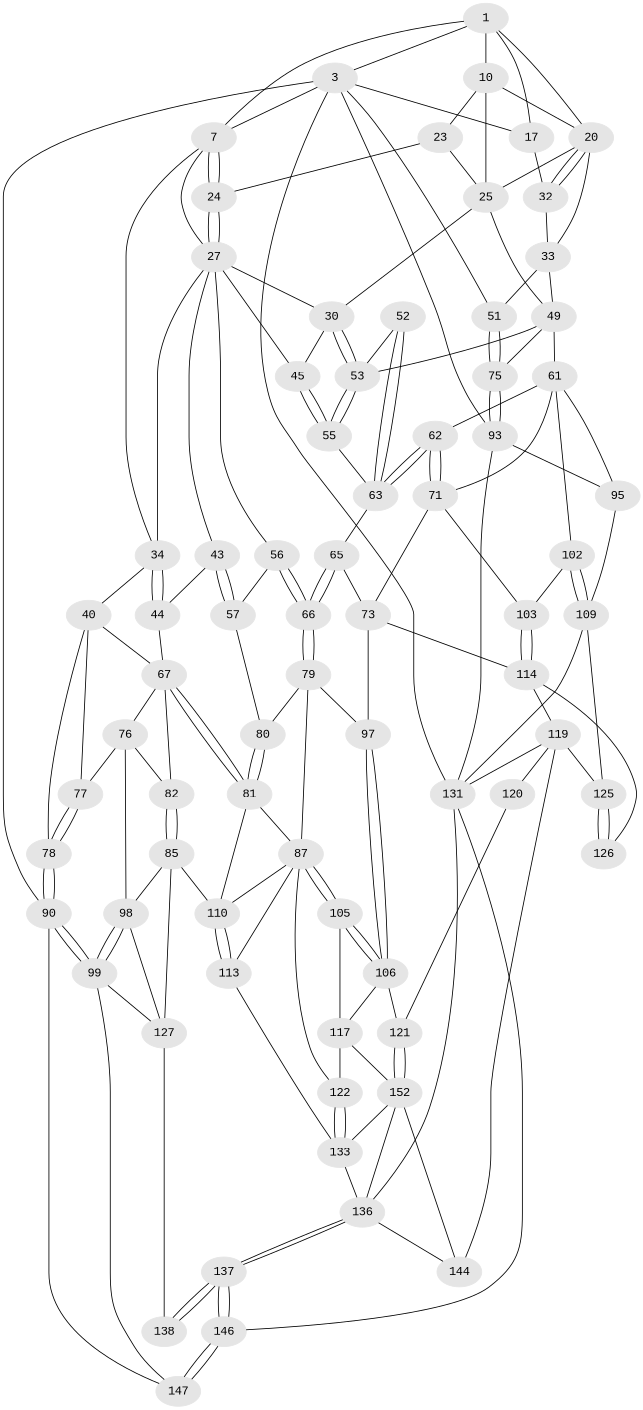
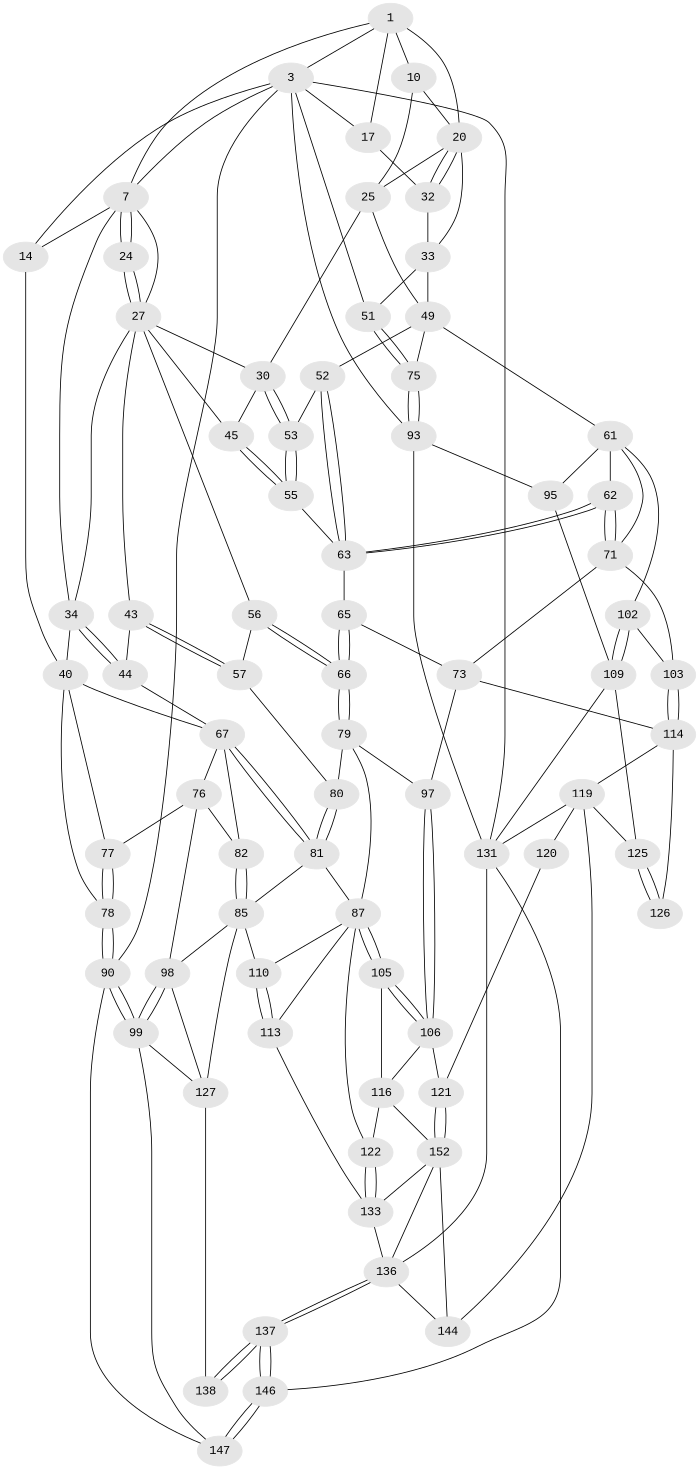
  graph {
    fontname="Liberation Mono"
    node [color=gray90 fontname="Liberation Mono" style=filled]
    edge [fontname="Liberation Mono"]
    1 [super="+2+6"]
    3 [super="+104+19+4"]
    7 [super="+8"]
    10 [super="+11+22"]
    17 [super="+18"]
    20 [super="+21"]
+   14 [super="+15"]
    51
    90 [super="+91"]
    93 [super="+94"]
    131 [super="+140"]
    24
    27 [super="+28"]
    34 [super="+35"]
-   23
    25 [super="+26+47"]
    32 [super="+36"]
    n18 [label=33 super="+48"]
    40 [super="+41+70"]
    75
    99 [super="+129"]
    147
    95
    136 [super="+148"]
    146
    30 [super="+31"]
    43
    45
    56
    44 [super="+54"]
    49 [super="+60+50"]
    67 [super="+68"]
    77
    78
    53
    52
    61 [super="+92"]
    57 [super="+58"]
    55
    66
    76 [super="+83"]
    81 [super="+84"]
    82
    80
    63 [super="+64"]
    62
    71 [super="+72"]
    102
    65
    79 [super="+86"]
    73 [super="+74"]
    103
    109 [super="+124"]
    97
    114 [super="+115"]
    87 [super="+88"]
    98 [super="+101"]
    85 [super="+100"]
    106 [super="+116"]
    119 [super="+139"]
    126
    127 [super="+128+130"]
    110
    105 [super="+107"]
    113
    122
    138
-   117 [super="+123"]
+   117 [super="+123" label=116]
    133 [super="+134"]
    125
    121
    n72 [label=152 super="+135"]
    120
    144
    137
    1 -- 3
    1 -- 7
    1 -- 10 [weight=2]
    1 -- 17
    1 -- 20
    3 -- 7
    3 -- 17
+   3 -- 14
    3 -- 51
    3 -- 90 [weight=2]
    3 -- 93
    3 -- 131
+   7 -- 14 [weight=2]
    7 -- 24
    7 -- 24
    7 -- 27
    7 -- 34
    10 -- 20
-   10 -- 23
    10 -- 25
    17 -- 32 [weight=2]
    20 -- 25
    20 -- 32
    20 -- 32
    20 -- n18
+   14 -- 40
    51 -- 75
    51 -- 75
    90 -- 99
    90 -- 99
    90 -- 147
    93 -- 131
    93 -- 95
    131 -- 136
    131 -- 146
    24 -- 27
    24 -- 27
    27 -- 34
    27 -- 30
    27 -- 43
    27 -- 45
    27 -- 56
    34 -- 40
    34 -- 44 [weight=2]
    34 -- 44
-   23 -- 24
-   23 -- 25
    25 -- 30
    25 -- 49
    32 -- n18
    n18 -- 51
    n18 -- 49
    40 -- 67
    40 -- 77
    40 -- 78
    75 -- 93
    75 -- 93
    99 -- 147
    99 -- 127
    95 -- 109
    136 -- 144
    136 -- 137
    136 -- 137
    146 -- 147
    146 -- 147
    30 -- 45
    30 -- 53
    30 -- 53
    43 -- 44
    43 -- 57
    43 -- 57
    45 -- 55
    45 -- 55
    56 -- 57
    56 -- 66
    56 -- 66
    44 -- 67
    49 -- 75
-   49 -- 53
+   49 -- 52
    49 -- 61
    67 -- 76
    67 -- 81
    67 -- 81
    67 -- 82
    77 -- 78
    77 -- 78
    78 -- 90
    78 -- 90
    53 -- 55
    53 -- 55
    52 -- 53
    52 -- 63
    52 -- 63
    61 -- 95
    61 -- 62
    61 -- 71
    61 -- 102
    57 -- 80
    55 -- 63
    66 -- 79
    66 -- 79
    76 -- 77
    76 -- 82
    76 -- 98
    81 -- 87
-   81 -- 110
+   81 -- 85
    82 -- 85
    82 -- 85
    80 -- 81
    80 -- 81
    63 -- 65
    62 -- 63
    62 -- 63
    62 -- 71
    62 -- 71
    71 -- 73
    71 -- 103
    102 -- 103
    102 -- 109
    102 -- 109
    65 -- 66
    65 -- 66
    65 -- 73
    79 -- 80
    79 -- 97
    79 -- 87
    73 -- 97
    73 -- 114
    103 -- 114
    103 -- 114
    109 -- 131
    109 -- 125
    97 -- 106
    97 -- 106
    114 -- 119
    114 -- 126 [weight=2]
    87 -- 110
    87 -- 105 [weight=2]
    87 -- 105
    87 -- 113
    87 -- 122
    98 -- 99
    98 -- 99
    98 -- 127
    85 -- 98
    85 -- 127
    85 -- 110
    106 -- 117
    106 -- 121
    119 -- 131
    119 -- 125
    119 -- 120 [weight=2]
    119 -- 144
    127 -- 138 [weight=2]
    110 -- 113
    110 -- 113
    105 -- 106
    105 -- 106
    105 -- 117
    113 -- 133
    122 -- 133
    122 -- 133
    117 -- 122
    117 -- n72
    133 -- 136
    125 -- 126
    125 -- 126
    121 -- n72
    121 -- n72
    n72 -- 136
    n72 -- 133
    n72 -- 144
    120 -- 121
    137 -- 146
    137 -- 146
    137 -- 138
    137 -- 138
  }
